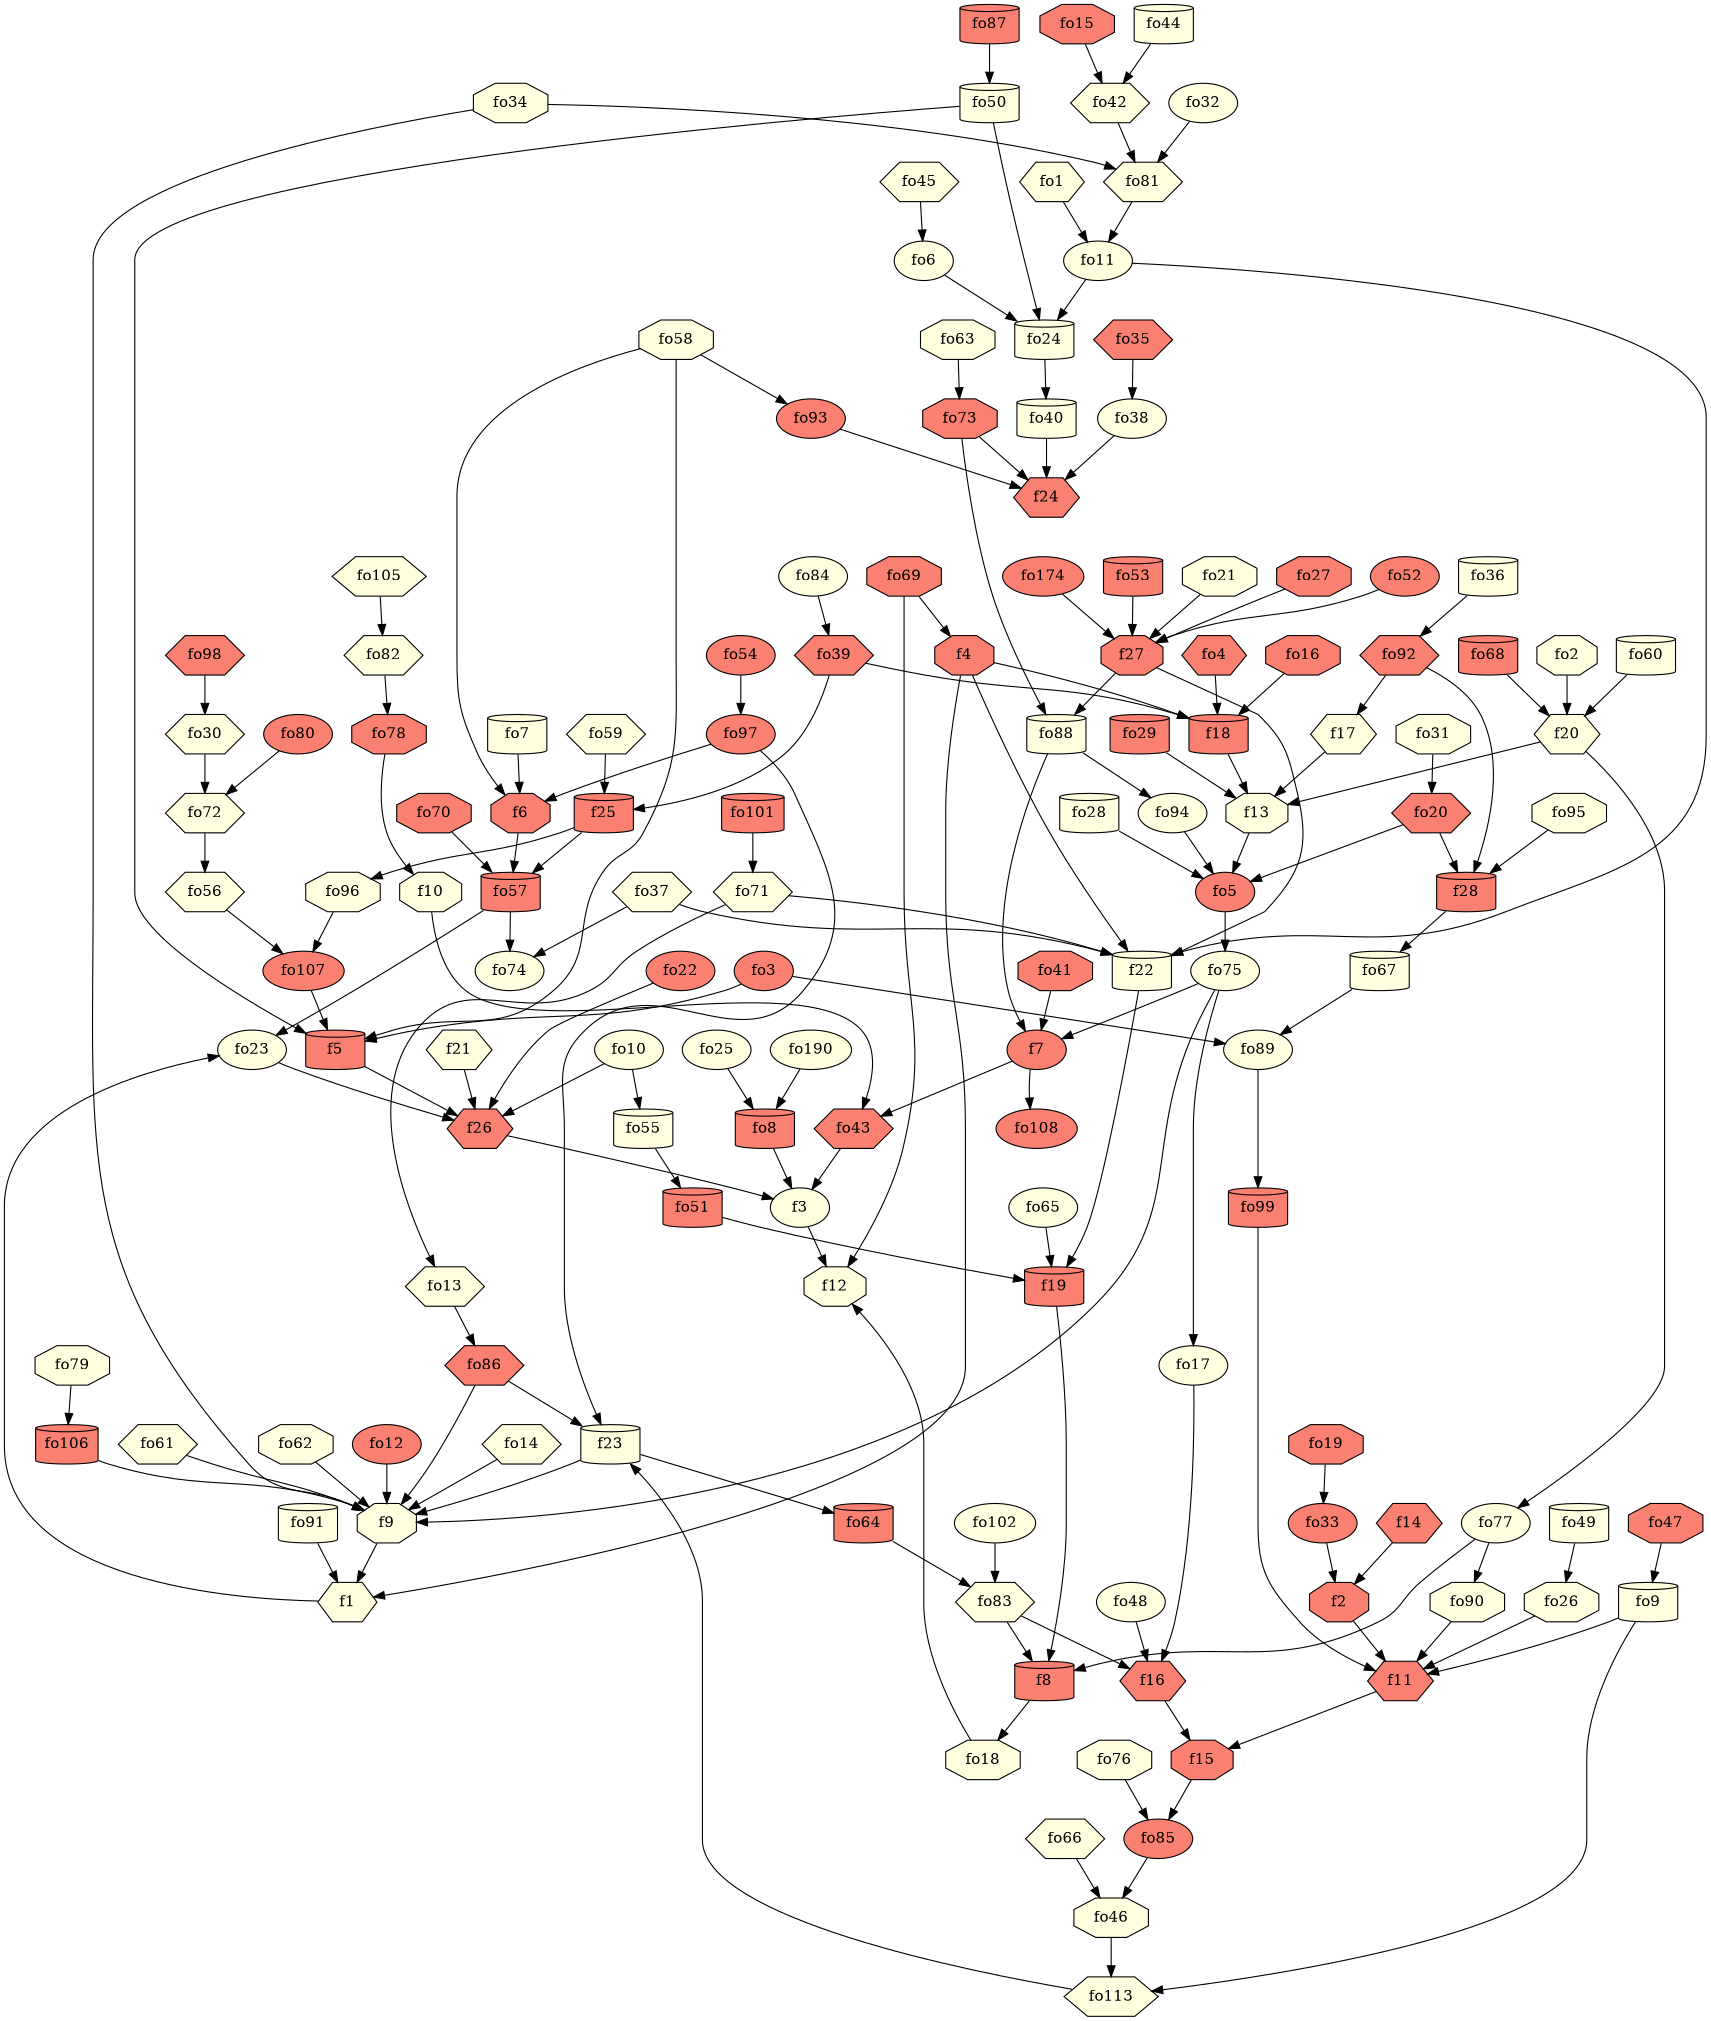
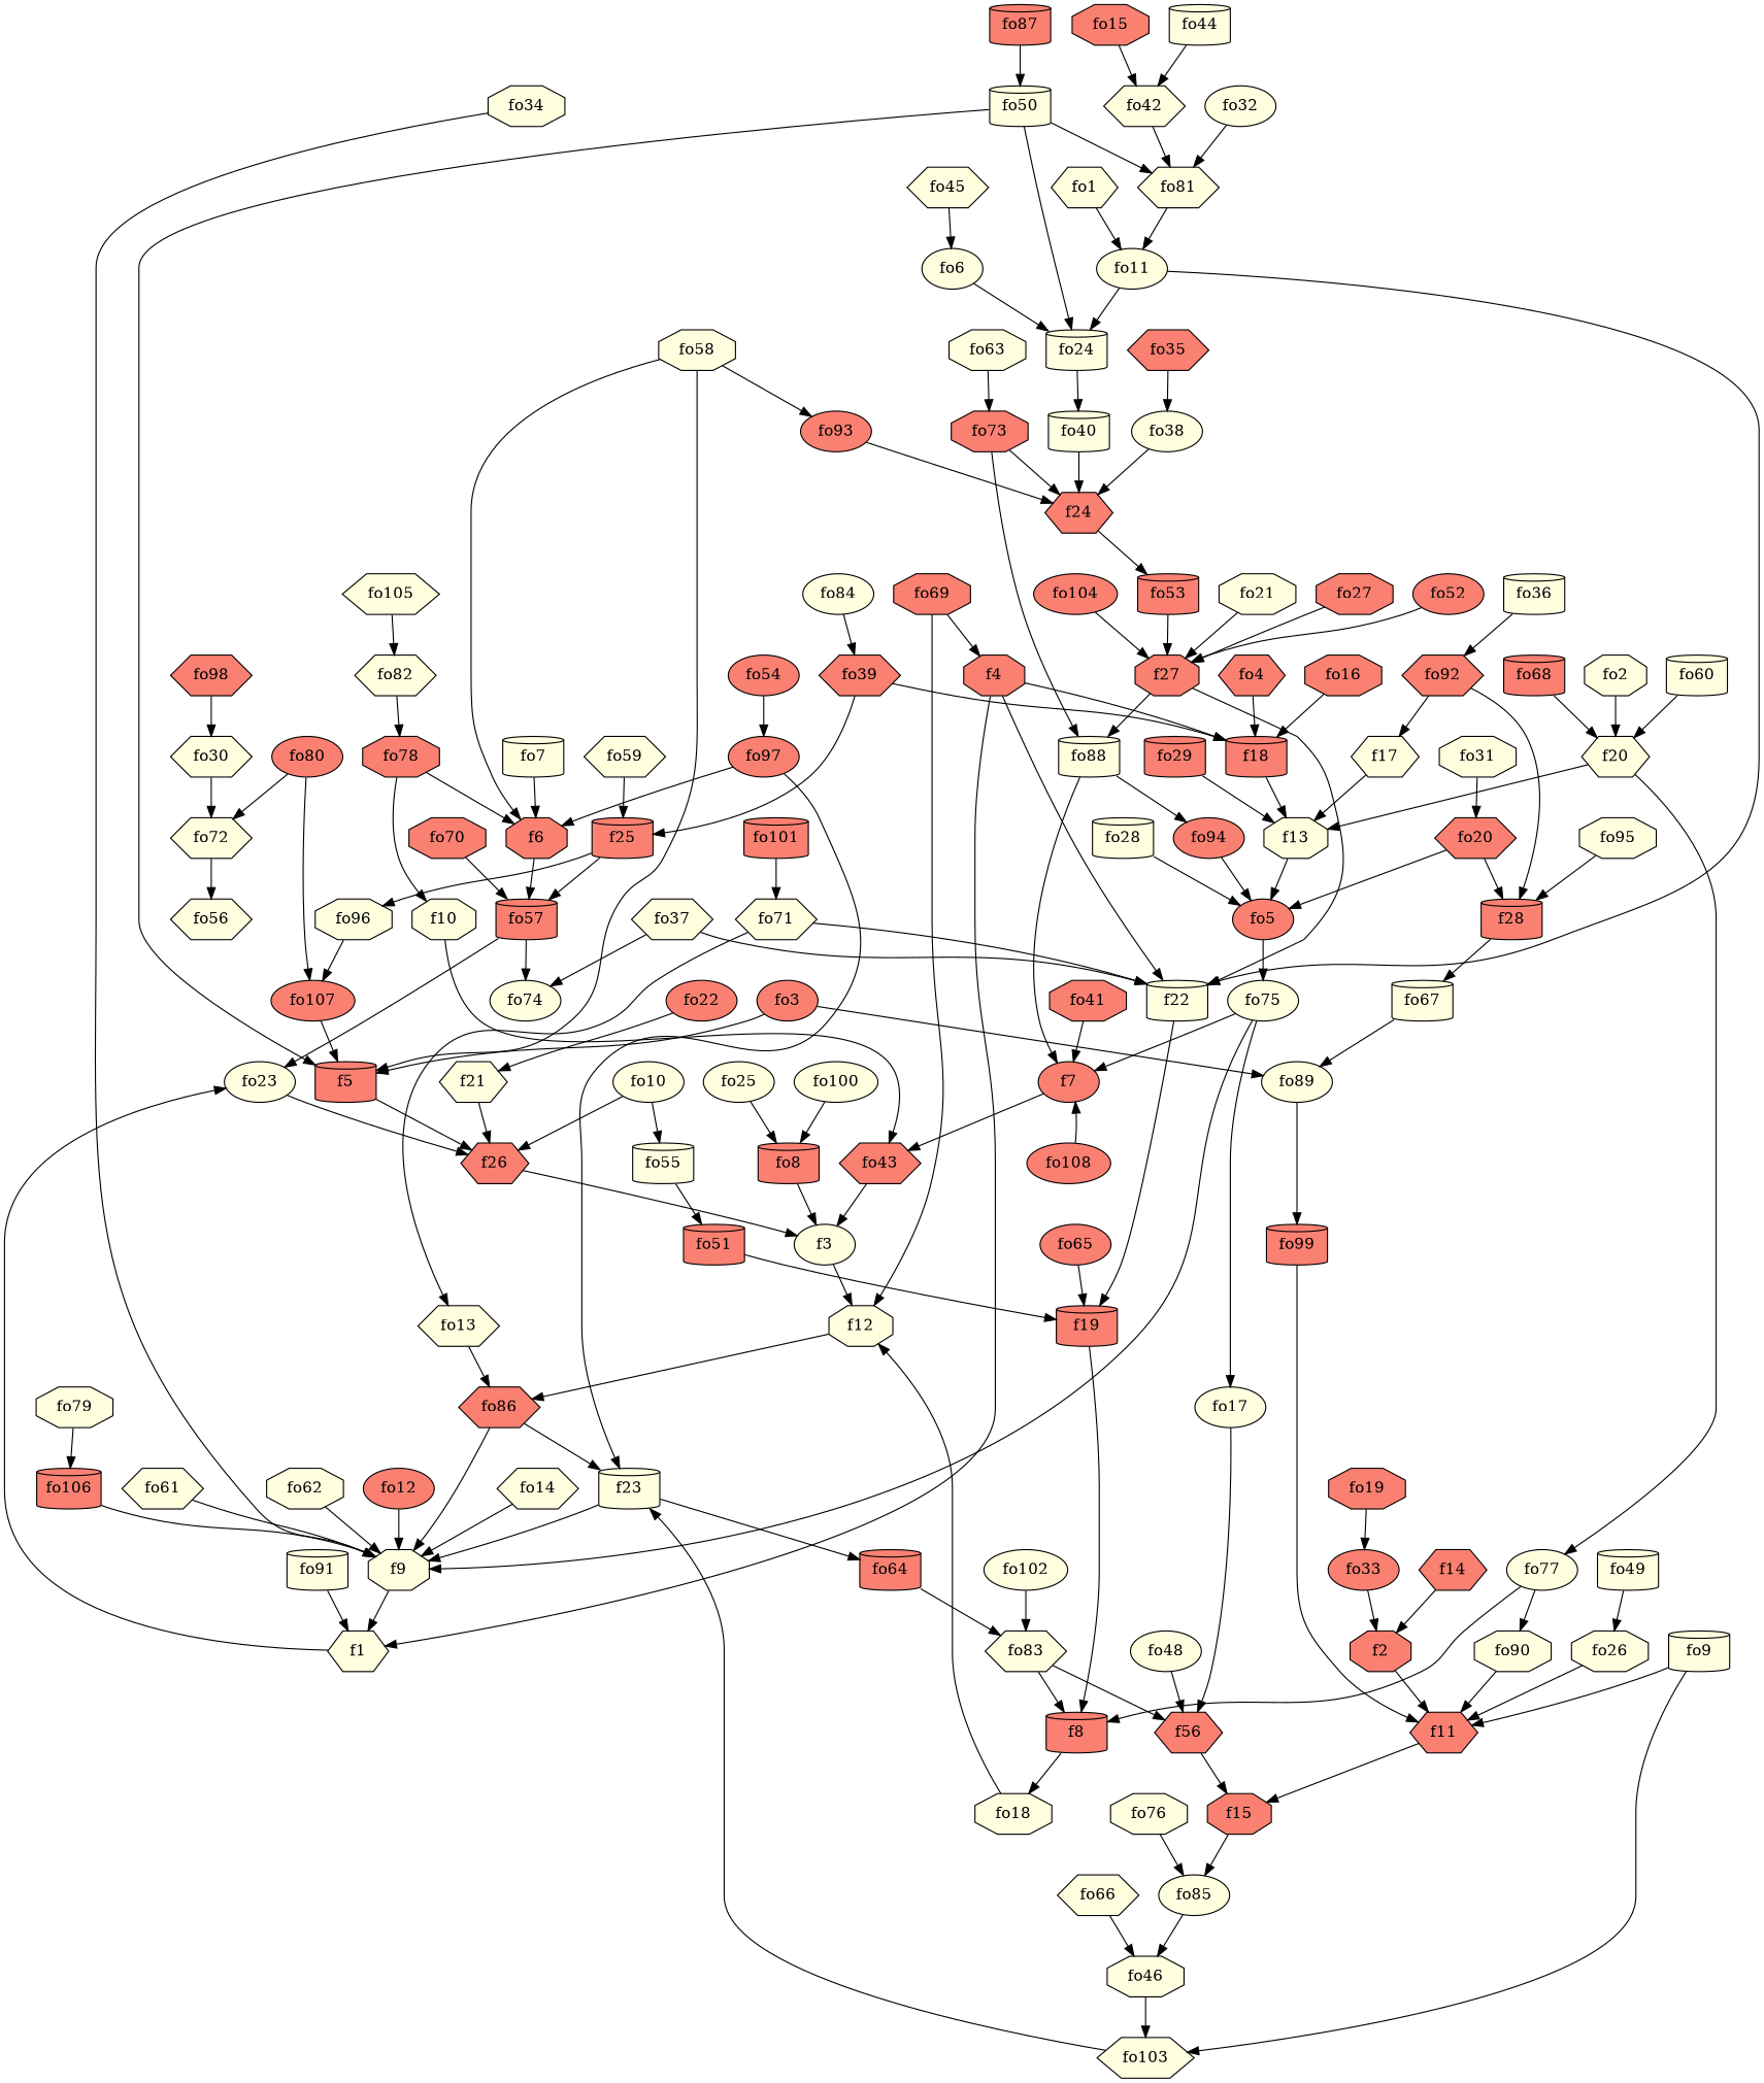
  strict digraph {
    node [fillcolor=lightyellow shape=hexagon style=filled]
    edge [weight=2]
    fo23 [shape=ellipse]
    f1
    f26 [fillcolor=salmon]
    f2 [fillcolor=salmon shape=octagon]
    f11 [fillcolor=salmon]
    f15 [fillcolor=salmon shape=octagon]
    f3 [shape=ellipse]
    f12 [shape=octagon]
    fo86 [fillcolor=salmon]
    f4 [fillcolor=salmon shape=octagon]
    f18 [fillcolor=salmon shape=cylinder]
    f22 [shape=cylinder]
    f13 [shape=octagon]
    f19 [fillcolor=salmon shape=cylinder]
    f5 [fillcolor=salmon shape=cylinder]
    f6 [fillcolor=salmon shape=octagon]
    fo57 [fillcolor=salmon shape=cylinder]
    fo74 [shape=ellipse]
    f7 [fillcolor=salmon shape=ellipse]
    fo43 [fillcolor=salmon]
    f8 [fillcolor=salmon shape=cylinder]
    fo18 [shape=octagon]
    f9 [shape=octagon]
    f10 [shape=octagon]
-   fo85 [fillcolor=salmon shape=ellipse]
+   fo85 [shape=ellipse]
    f23 [shape=cylinder]
    fo5 [fillcolor=salmon shape=ellipse]
    fo75 [shape=ellipse]
    f14 [fillcolor=salmon]
    fo46 [shape=octagon]
-   f16 [fillcolor=salmon]
+   f16 [fillcolor=salmon label=f56]
    f17
    f20
    fo77 [shape=ellipse]
    fo90 [shape=octagon]
    f21
    fo64 [fillcolor=salmon shape=cylinder]
    fo83
    f24 [fillcolor=salmon]
    fo53 [fillcolor=salmon shape=cylinder]
    f27 [fillcolor=salmon shape=octagon]
    f25 [fillcolor=salmon shape=cylinder]
    fo96 [shape=octagon]
    fo107 [fillcolor=salmon shape=ellipse]
    fo88 [shape=cylinder]
-   fo94 [shape=ellipse]
+   fo94 [fillcolor=salmon shape=ellipse]
    f28 [fillcolor=salmon shape=cylinder]
    fo67 [shape=cylinder]
    fo89 [shape=ellipse]
    fo11 [shape=ellipse]
    fo1
    fo24 [shape=cylinder]
    fo2 [shape=octagon]
    fo3 [fillcolor=salmon shape=ellipse]
    fo99 [fillcolor=salmon shape=cylinder]
    fo4 [fillcolor=salmon]
    fo17 [shape=ellipse]
    fo6 [shape=ellipse]
    fo40 [shape=cylinder]
    fo7 [shape=cylinder]
    fo8 [fillcolor=salmon shape=cylinder]
    fo9 [shape=cylinder]
-   fo103 [label=fo113]
+   fo103
    fo10 [shape=ellipse]
    fo55 [shape=cylinder]
    fo51 [fillcolor=salmon shape=cylinder]
    fo12 [fillcolor=salmon shape=ellipse]
    fo13
    fo14
    fo15 [fillcolor=salmon shape=octagon]
    fo42
    fo81
    fo16 [fillcolor=salmon shape=octagon]
    fo19 [fillcolor=salmon shape=octagon]
    fo33 [fillcolor=salmon shape=ellipse]
    fo20 [fillcolor=salmon]
    fo21 [shape=octagon]
    fo22 [fillcolor=salmon shape=ellipse]
    fo25 [shape=ellipse]
    fo26 [shape=octagon]
    fo27 [fillcolor=salmon shape=octagon]
    fo28 [shape=cylinder]
    fo29 [fillcolor=salmon shape=cylinder]
    fo30
    fo72
    fo56
    fo31 [shape=octagon]
    fo32 [shape=ellipse]
    fo34 [shape=octagon]
    fo35 [fillcolor=salmon]
    fo38 [shape=ellipse]
    fo36 [shape=cylinder]
    fo92 [fillcolor=salmon]
    fo37
    fo39 [fillcolor=salmon]
    fo41 [fillcolor=salmon shape=octagon]
    fo44 [shape=cylinder]
    fo45
-   fo47 [fillcolor=salmon shape=octagon]
    fo48 [shape=ellipse]
    fo49 [shape=cylinder]
    fo50 [shape=cylinder]
    fo52 [fillcolor=salmon shape=ellipse]
    fo54 [fillcolor=salmon shape=ellipse]
    fo97 [fillcolor=salmon shape=ellipse]
    fo58 [shape=octagon]
    fo93 [fillcolor=salmon shape=ellipse]
    fo59
    fo60 [shape=cylinder]
    fo61
    fo62 [shape=octagon]
    fo63 [shape=octagon]
    fo73 [fillcolor=salmon shape=octagon]
-   fo65 [shape=ellipse]
+   fo65 [fillcolor=salmon shape=ellipse]
    fo66
    fo68 [fillcolor=salmon shape=cylinder]
    fo69 [fillcolor=salmon shape=octagon]
    fo70 [fillcolor=salmon shape=octagon]
    fo71
    fo76 [shape=octagon]
    fo78 [fillcolor=salmon shape=octagon]
    fo79 [shape=octagon]
    fo106 [fillcolor=salmon shape=cylinder]
    fo80 [fillcolor=salmon shape=ellipse]
    fo82
    fo84 [shape=ellipse]
    fo87 [fillcolor=salmon shape=cylinder]
    fo91 [shape=cylinder]
    fo95 [shape=octagon]
    fo98 [fillcolor=salmon]
-   fo100 [shape=ellipse label=fo190]
+   fo100 [shape=ellipse]
    fo101 [fillcolor=salmon shape=cylinder]
    fo102 [shape=ellipse]
-   fo104 [fillcolor=salmon shape=ellipse label=fo174]
+   fo104 [fillcolor=salmon shape=ellipse]
    fo105
    fo108 [fillcolor=salmon shape=ellipse]
    fo23 -> f26
    f1 -> fo23
    f26 -> f3
    f2 -> f11
    f11 -> f15
    f15 -> fo85
    f3 -> f12
+   f12 -> fo86
    fo86 -> f9
    fo86 -> f23
    f4 -> f1
    f4 -> f18
    f4 -> f22
    f18 -> f13
    f22 -> f19
    f13 -> fo5
    f19 -> f8
    f5 -> f26
    f6 -> fo57
    fo57 -> fo23
    fo57 -> fo74
    f7 -> fo43
    fo43 -> f3
    f8 -> fo18
    fo18 -> f12
    f9 -> f1
    f10 -> fo43
    fo85 -> fo46
    f23 -> f9
    f23 -> fo64
    fo5 -> fo75
    fo75 -> f7
    fo75 -> f9
    fo75 -> fo17
    f14 -> f2
    fo46 -> fo103
    f16 -> f15
    f17 -> f13
    f20 -> f13
    f20 -> fo77
    fo77 -> f8
    fo77 -> fo90
    fo90 -> f11
    f21 -> f26
    fo64 -> fo83
    fo83 -> f8
    fo83 -> f16
+   f24 -> fo53
    fo53 -> f27
    f27 -> f22
    f27 -> fo88
    f25 -> fo57
    f25 -> fo96
    fo96 -> fo107
    fo107 -> f5
    fo88 -> f7
    fo88 -> fo94
    fo94 -> fo5
    f28 -> fo67
    fo67 -> fo89
    fo89 -> fo99
    fo11 -> f22
    fo11 -> fo24
    fo1 -> fo11
    fo24 -> fo40
    fo2 -> f20
    fo3 -> f5
    fo3 -> fo89
    fo99 -> f11
    fo4 -> f18
    fo17 -> f16
    fo6 -> fo24
    fo40 -> f24
    fo7 -> f6
    fo8 -> f3
    fo9 -> f11
    fo9 -> fo103
    fo103 -> f23
    fo10 -> f26
    fo10 -> fo55
    fo55 -> fo51
    fo51 -> f19
    fo12 -> f9
    fo13 -> fo86
    fo14 -> f9
    fo15 -> fo42
    fo42 -> fo81
    fo81 -> fo11
    fo16 -> f18
    fo19 -> fo33
    fo33 -> f2
    fo20 -> fo5
    fo20 -> f28
    fo21 -> f27
-   fo22 -> f26
+   fo22 -> f21
    fo25 -> fo8
    fo26 -> f11
    fo27 -> f27
    fo28 -> fo5
    fo29 -> f13
    fo30 -> fo72
    fo72 -> fo56
-   fo56 -> fo107
+   fo80 -> fo107
    fo31 -> fo20
    fo32 -> fo81
    fo34 -> f9
-   fo34 -> fo81
+   fo50 -> fo81
    fo35 -> fo38
    fo38 -> f24
    fo36 -> fo92
    fo92 -> f17
    fo92 -> f28
    fo37 -> f22
    fo37 -> fo74
    fo39 -> f18
    fo39 -> f25
    fo41 -> f7
    fo44 -> fo42
    fo45 -> fo6
-   fo47 -> fo9
    fo48 -> f16
    fo49 -> fo26
    fo50 -> f5
    fo50 -> fo24
    fo52 -> f27
    fo54 -> fo97
    fo97 -> f6
    fo97 -> f23
    fo58 -> f5
    fo58 -> f6
    fo58 -> fo93
    fo93 -> f24
    fo59 -> f25
    fo60 -> f20
    fo61 -> f9
    fo62 -> f9
    fo63 -> fo73
    fo73 -> f24
    fo73 -> fo88
    fo65 -> f19
    fo66 -> fo46
    fo68 -> f20
    fo69 -> f12
    fo69 -> f4
    fo70 -> fo57
    fo71 -> f22
    fo71 -> fo13
    fo76 -> fo85
+   fo78 -> f6
    fo78 -> f10
    fo79 -> fo106
    fo106 -> f9
    fo80 -> fo72
    fo82 -> fo78
    fo84 -> fo39
    fo87 -> fo50
    fo91 -> f1
    fo95 -> f28
    fo98 -> fo30
    fo100 -> fo8
    fo101 -> fo71
    fo102 -> fo83
    fo104 -> f27
    fo105 -> fo82
-   f7 -> fo108
+   fo108 -> f7
  }
